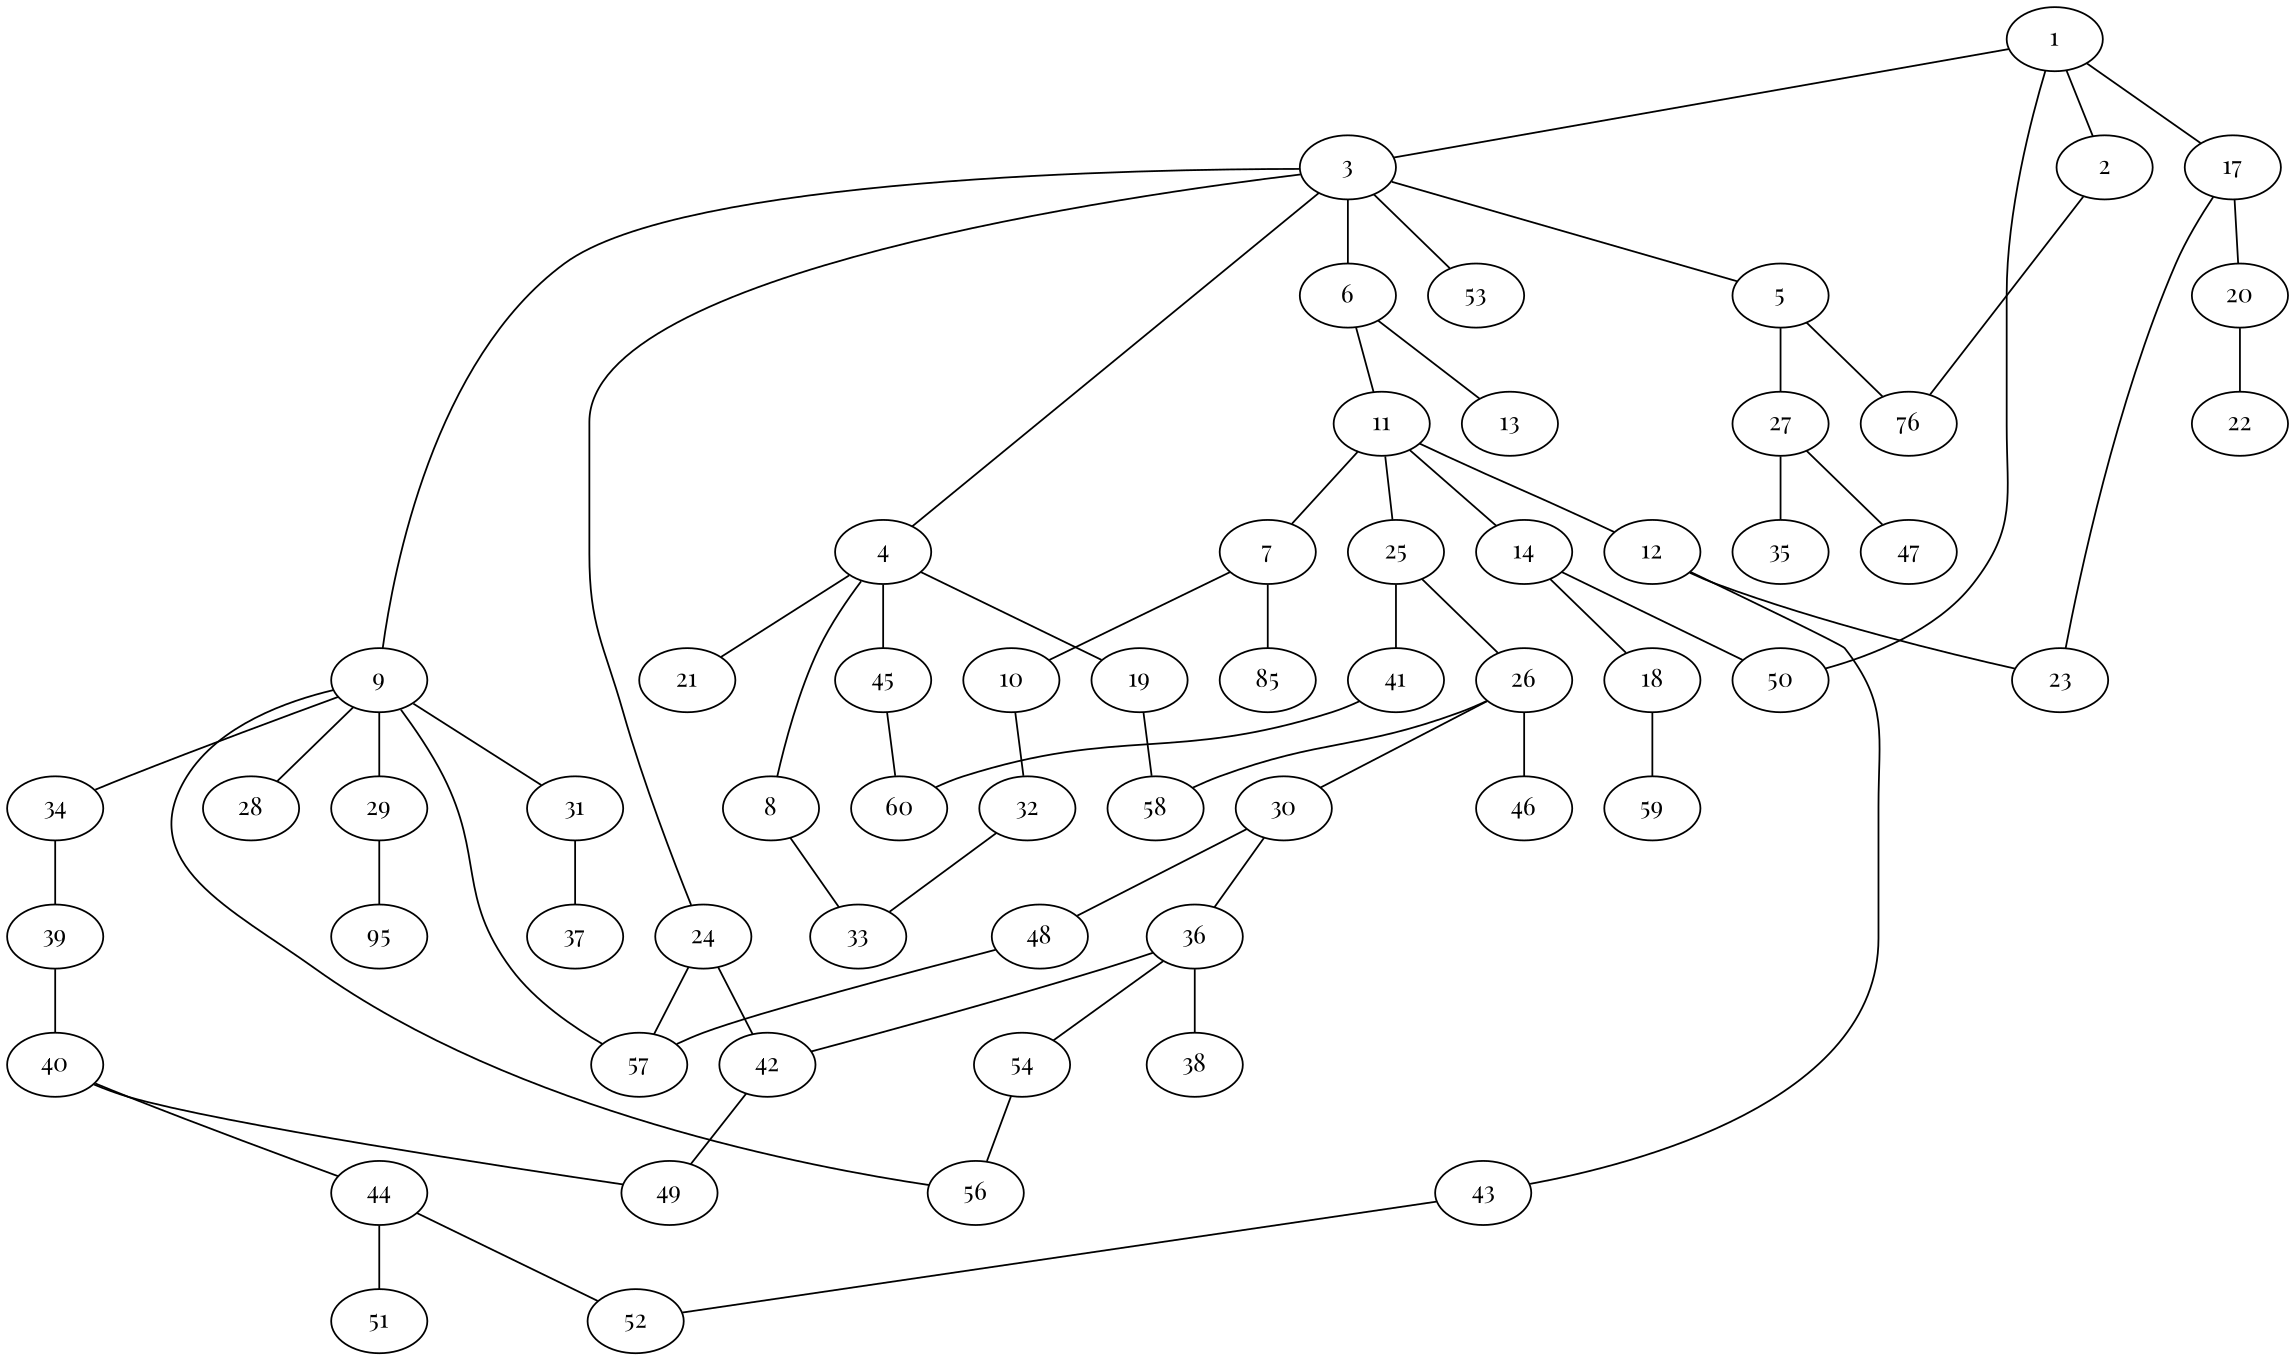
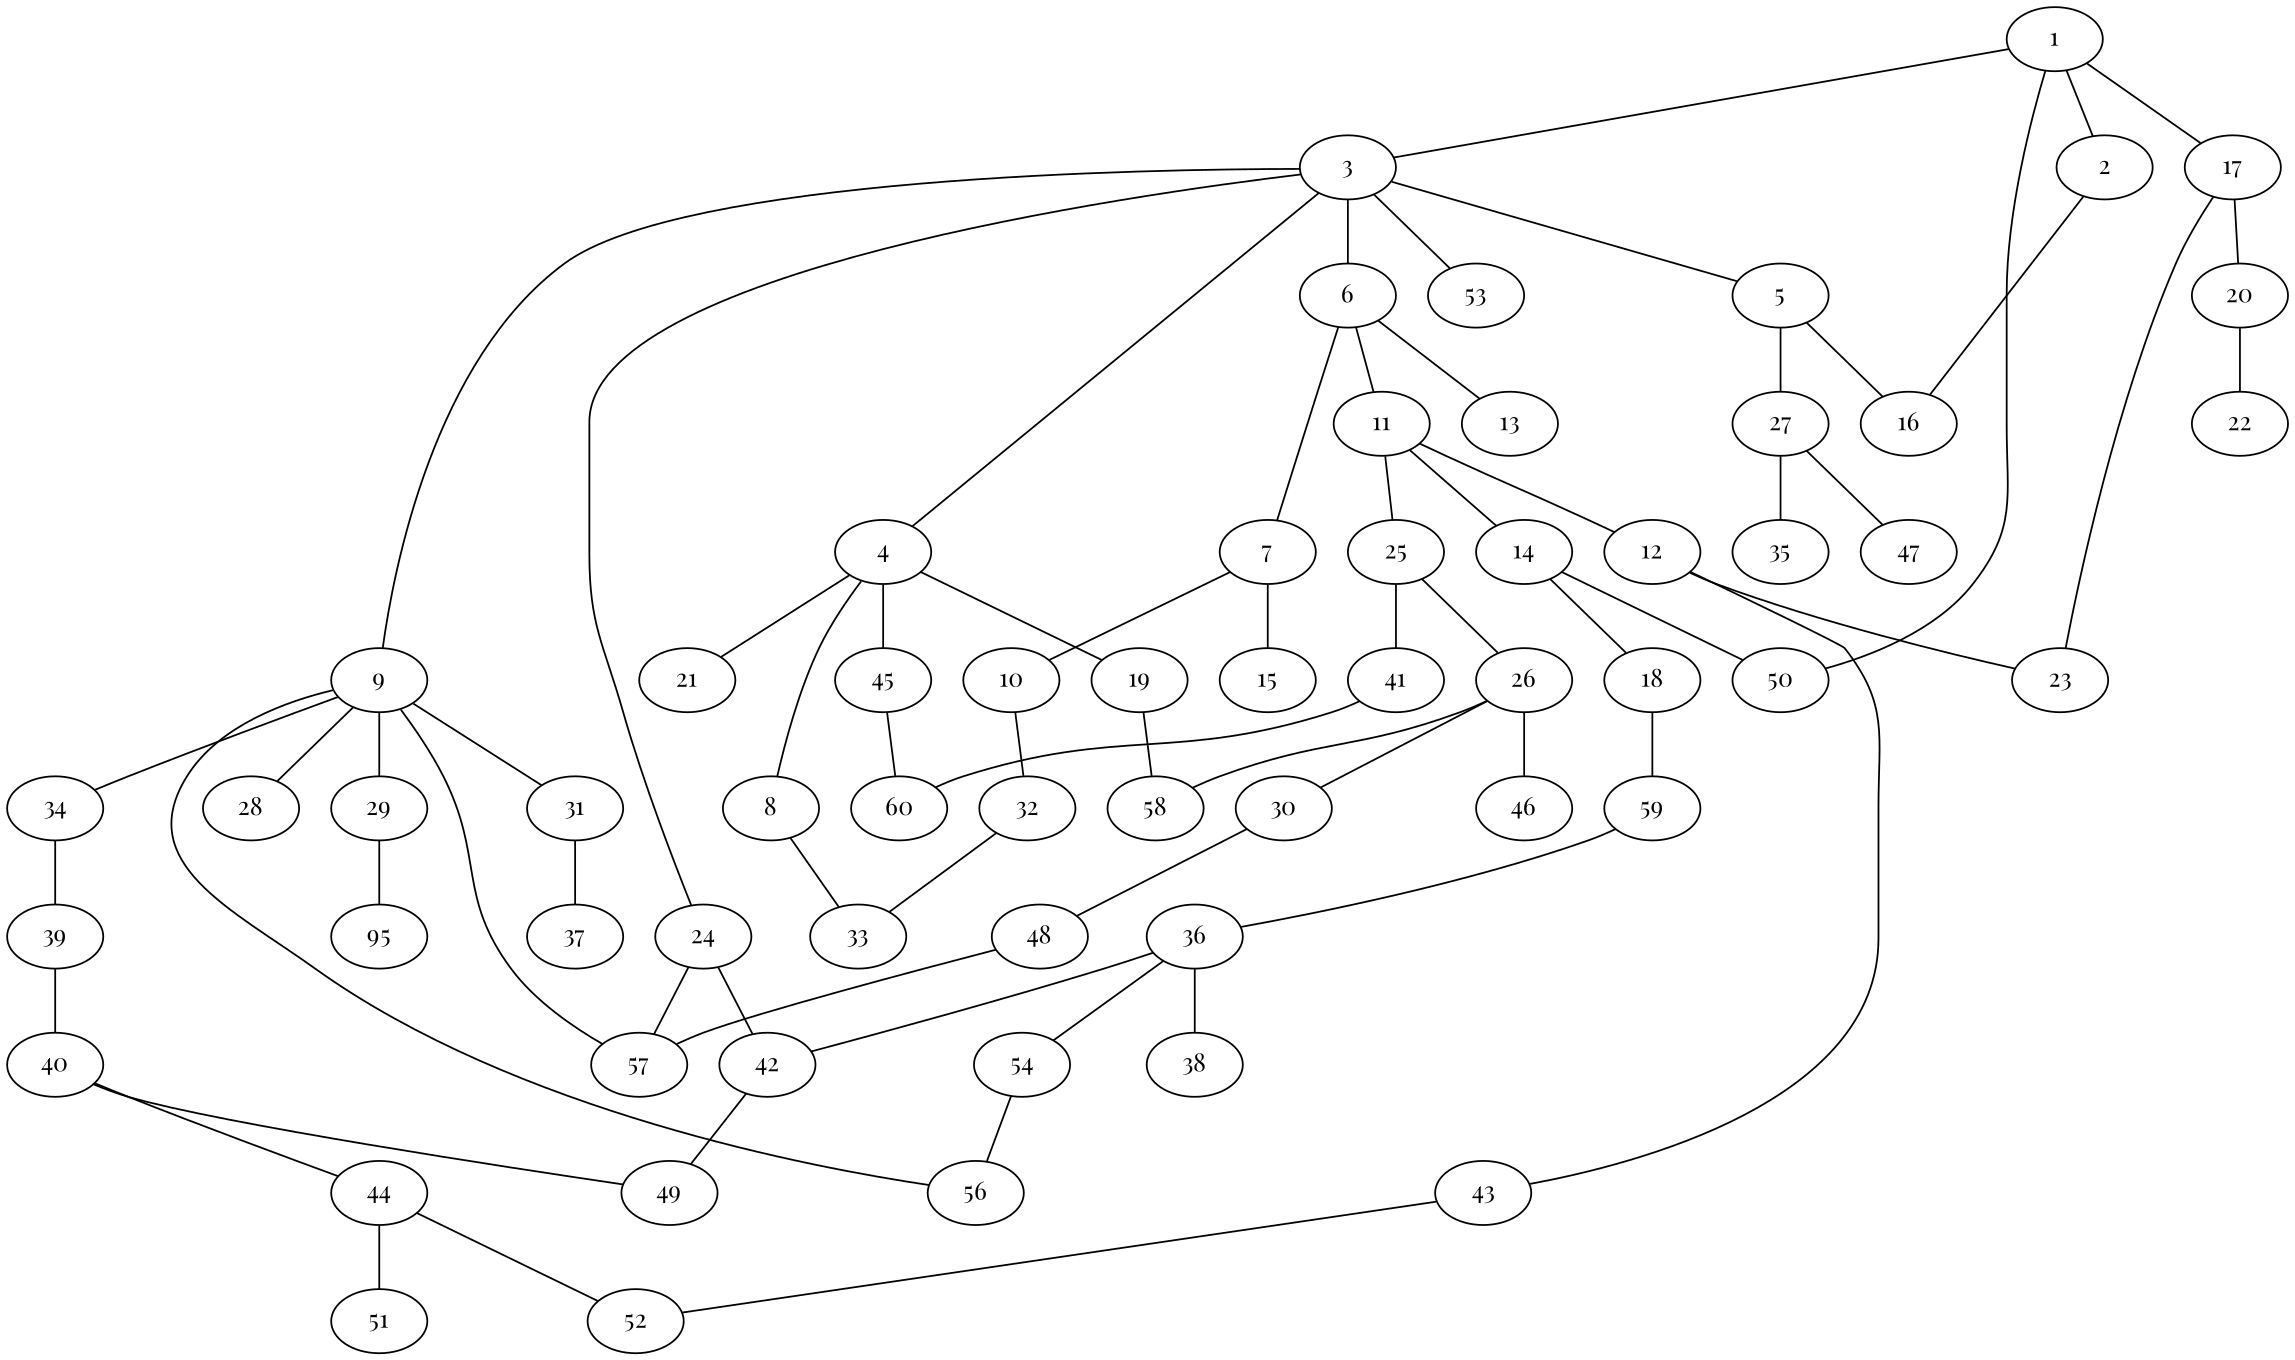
  graph {
    fontname="Playfair Display"
    node [fontname="Playfair Display"]
    edge [fontname="Playfair Display"]
    1
    2
    3
    17
    50
-   16 [label=76]
+   16
    4
    5
    9
    24
    53
    6
    20
    23
    8
    19
    21
    45
    27
    28
    29
    31
    34
    56
    57
    42
    43
    52
    22
    33
    58
    60
    7
    11
    13
    35
    47
    n38 [label=95]
    37
    39
    49
    10
-   15 [label=85]
+   15
    12
    14
    25
    32
    18
    26
    41
    40
    59
    30
    46
    36
    48
    38
    54
    44
    51
    1 -- 2
    1 -- 3
    1 -- 17
    1 -- 50
    2 -- 16
    3 -- 4
    3 -- 5
    3 -- 9
    3 -- 24
    3 -- 53
    3 -- 6
    17 -- 20
    17 -- 23
    4 -- 8
    4 -- 19
    4 -- 21
    4 -- 45
    5 -- 16
    5 -- 27
    9 -- 28
    9 -- 29
    9 -- 31
    9 -- 34
    9 -- 56
    9 -- 57
    24 -- 57
    24 -- 42
-   11 -- 7
+   6 -- 7
    6 -- 11
    6 -- 13
    20 -- 22
    8 -- 33
    19 -- 58
    45 -- 60
    27 -- 35
    27 -- 47
    29 -- n38
    31 -- 37
    34 -- 39
    42 -- 49
    43 -- 52
    7 -- 10
    7 -- 15
    11 -- 12
    11 -- 14
    11 -- 25
    39 -- 40
    10 -- 32
    12 -- 23
    12 -- 43
    14 -- 50
    14 -- 18
    25 -- 26
    25 -- 41
    32 -- 33
    18 -- 59
    26 -- 58
    26 -- 30
    26 -- 46
    41 -- 60
    40 -- 49
    40 -- 44
-   30 -- 36
+   59 -- 36
    30 -- 48
    36 -- 42
    36 -- 38
    36 -- 54
    48 -- 57
    54 -- 56
    44 -- 52
    44 -- 51
  }
